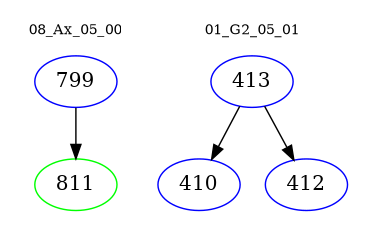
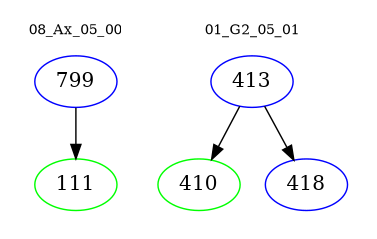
  digraph {
    node [color=blue]
    edge [color=black]
    n1 [label=799]
-   n2 [color=green label=811]
+   n2 [color=green label=111]
    n3 [label=413]
-   n4 [label=410]
-   n5 [label=412]
+   n4 [color=green label=410]
+   n5 [label=418]
    subgraph cluster_1 {
      color=white
      fontsize=10
      label="08_Ax_05_00"
      n1
      n2
    }
    subgraph cluster_2 {
      color=white
      fontsize=10
      label="01_G2_05_01"
      n3
      n4
      n5
    }
    n1 -> n2
    n3 -> n4
    n3 -> n5
  }
